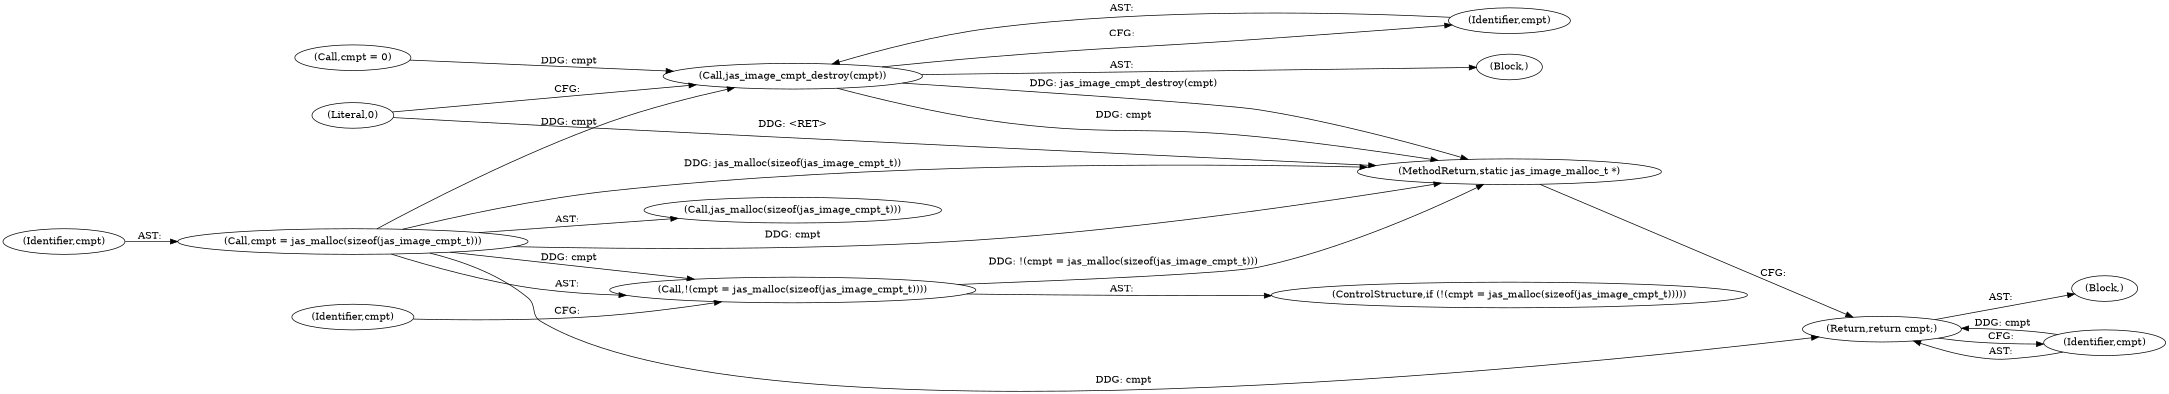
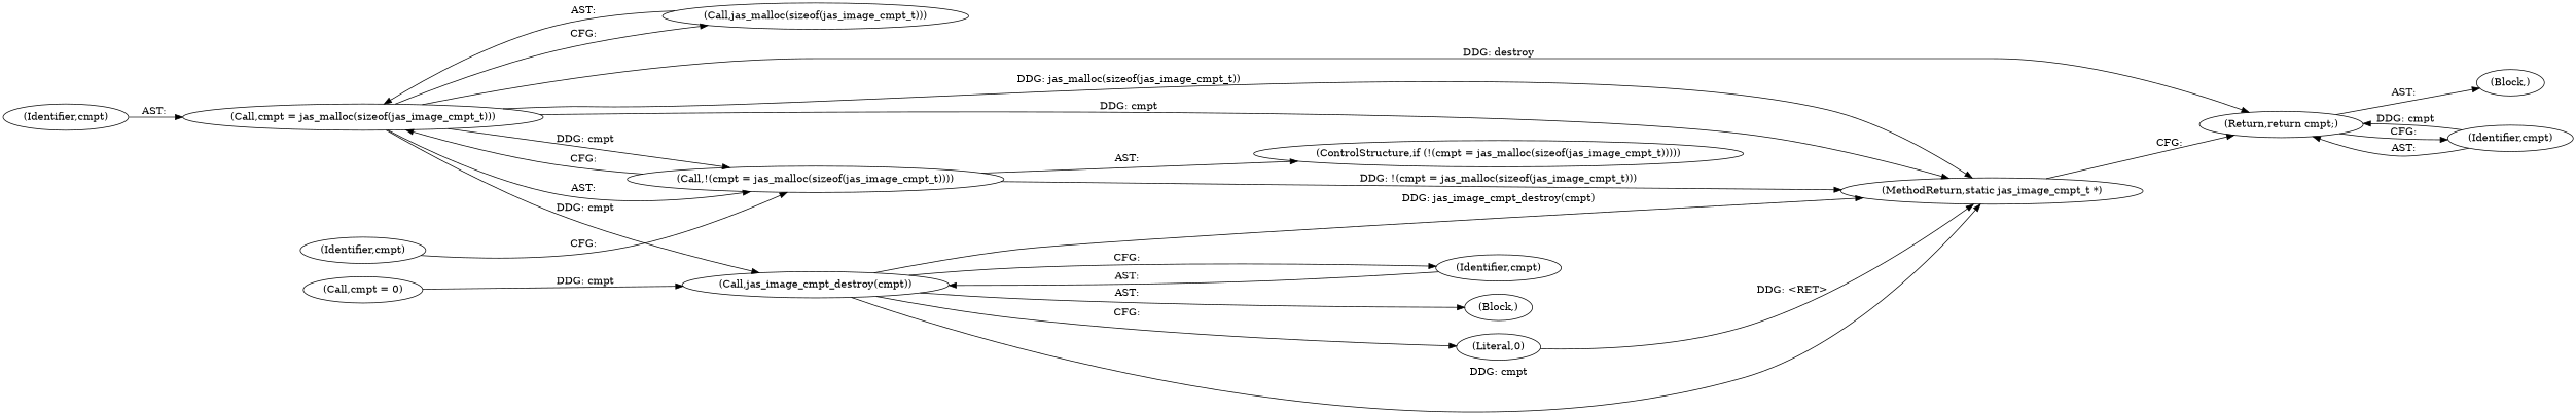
  digraph {
    rankdir=LR
    n1 [label="(Call,cmpt = jas_malloc(sizeof(jas_image_cmpt_t)))"]
    n2 [label="(Call,!(cmpt = jas_malloc(sizeof(jas_image_cmpt_t))))"]
    n3 [label="(Return,return cmpt;)"]
    n4 [label="(Call,jas_image_cmpt_destroy(cmpt))"]
    n5 [label="(Call,jas_malloc(sizeof(jas_image_cmpt_t)))"]
-   n6 [label="(MethodReturn,static jas_image_malloc_t *)"]
+   n6 [label="(MethodReturn,static jas_image_cmpt_t *)"]
    n7 [label="(ControlStructure,if (!(cmpt = jas_malloc(sizeof(jas_image_cmpt_t)))))"]
    n8 [label="(Block,)"]
    n9 [label="(Identifier,cmpt)"]
    n10 [label="(Identifier,cmpt)"]
    n11 [label="(Block,)"]
    n12 [label="(Identifier,cmpt)"]
    n13 [label="(Identifier,cmpt)"]
    n14 [label="(Call,cmpt = 0)"]
    n15 [label="(Literal,0)"]
    n1 -> n2 [label="AST: "]
    n1 -> n2 [label="DDG: cmpt"]
-   n1 -> n3 [label="DDG: cmpt"]
+   n1 -> n3 [label="DDG: destroy"]
    n1 -> n4 [label="DDG: cmpt"]
-   n1 -> n5 [label="AST: "]
+   n1 -> n5 [label="CFG: "]
    n1 -> n6 [label="DDG: jas_malloc(sizeof(jas_image_cmpt_t))"]
    n1 -> n6 [label="DDG: cmpt"]
+   n2 -> n1 [label="CFG: "]
    n2 -> n6 [label="DDG: !(cmpt = jas_malloc(sizeof(jas_image_cmpt_t)))"]
    n2 -> n7 [label="AST: "]
    n3 -> n8 [label="AST: "]
    n3 -> n9 [label="CFG: "]
    n4 -> n6 [label="DDG: cmpt"]
    n4 -> n6 [label="DDG: jas_image_cmpt_destroy(cmpt)"]
    n4 -> n10 [label="CFG: "]
    n4 -> n11 [label="AST: "]
+   n5 -> n1 [label="AST: "]
    n6 -> n3 [label="CFG: "]
    n9 -> n3 [label="AST: "]
    n9 -> n3 [label="DDG: cmpt"]
    n10 -> n4 [label="AST: "]
    n12 -> n2 [label="CFG: "]
    n13 -> n1 [label="AST: "]
    n14 -> n4 [label="DDG: cmpt"]
-   n15 -> n4 [label="CFG: "]
+   n4 -> n15 [label="CFG: "]
    n15 -> n6 [label="DDG: <RET>"]
  }
